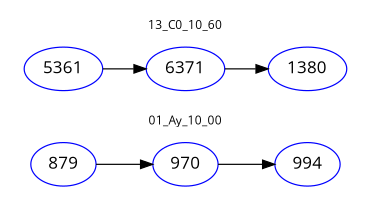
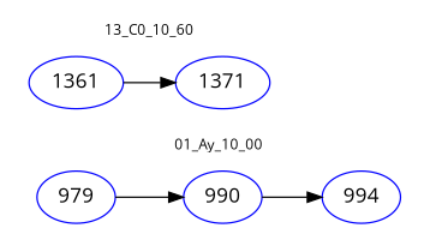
  digraph {
    fontname="Open Sans"
    rankdir=LR
    node [color=blue fontname="Open Sans"]
    edge [color=black fontname="Open Sans"]
-   n1 [label=879]
-   n2 [label=970]
+   n1 [label=979]
+   n2 [label=990]
    n3 [label=994]
-   n4 [label=5361]
-   n5 [label=6371]
-   n6 [label=1380]
+   n4 [label=1361]
+   n5 [label=1371]
    subgraph cluster_1 {
      color=white
      fontsize=10
      label="01_Ay_10_00"
      n1
      n2
      n3
    }
    subgraph cluster_2 {
      color=white
      fontsize=10
      label="13_C0_10_60"
      n4
      n5
-     n6
    }
    n1 -> n2
    n2 -> n3
    n4 -> n5
-   n5 -> n6
  }
